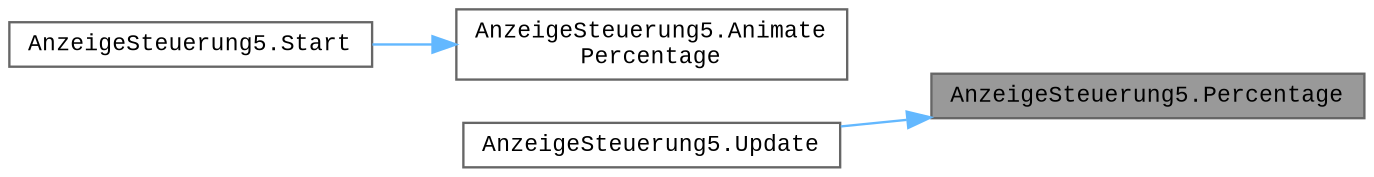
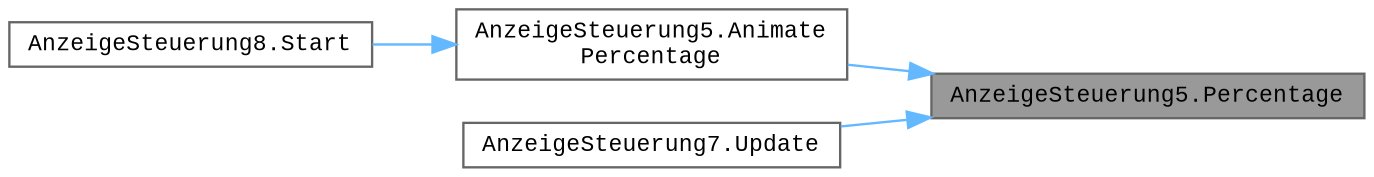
  digraph {
    fontname="Liberation Mono"
    rankdir=RL
    node [color=grey40 fillcolor=white fontname="Liberation Mono" fontsize=10 shape=box style=filled]
    edge [color=steelblue1 dir=back fontname="Liberation Mono" fontsize=10 labelfontname=Helvetica labelfontsize=10 style=solid]
    n1 [color=gray40 fillcolor=grey60 fontcolor=black height=0.2 label="AnzeigeSteuerung5.Percentage" width=0.4]
    n2 [height=0.2 label="AnzeigeSteuerung5.Animate\lPercentage" width=0.4]
-   n3 [height=0.2 label="AnzeigeSteuerung5.Update" width=0.4]
-   n4 [height=0.2 label="AnzeigeSteuerung5.Start" width=0.4]
+   n3 [height=0.2 label="AnzeigeSteuerung7.Update" width=0.4]
+   n4 [height=0.2 label="AnzeigeSteuerung8.Start" width=0.4]
+   n1 -> n2
    n1 -> n3
    n2 -> n4
  }
